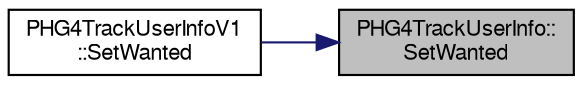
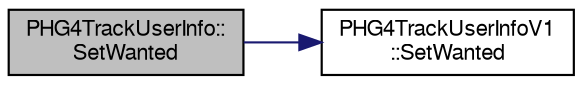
  digraph {
    rankdir=LR
    node [color=black fontname=FreeSans fontsize=10 shape=record]
    n1 [fillcolor=grey75 fontcolor=black height=0.2 label="PHG4TrackUserInfo::\lSetWanted" style=filled width=0.4]
    n2 [height=0.2 label="PHG4TrackUserInfoV1\l::SetWanted" width=0.4]
-   n2 -> n1 [color=midnightblue fontname=FreeSans fontsize=10 labelfontname=FreeSans labelfontsize=10 style=solid]
+   n1 -> n2 [color=midnightblue fontname=FreeSans fontsize=10 labelfontname=FreeSans labelfontsize=10 style=solid]
  }
